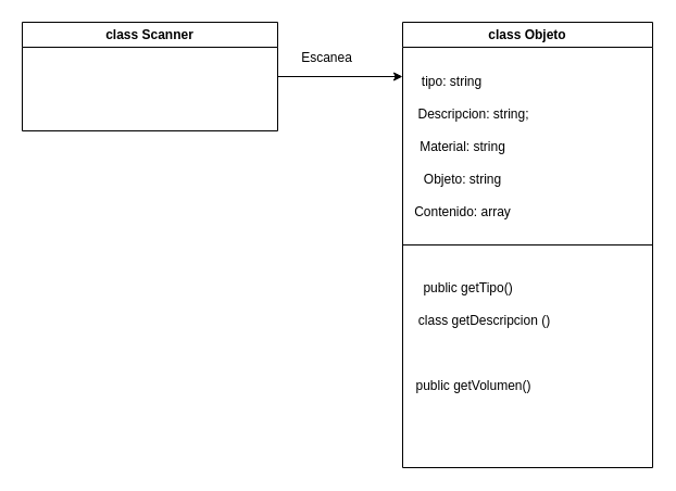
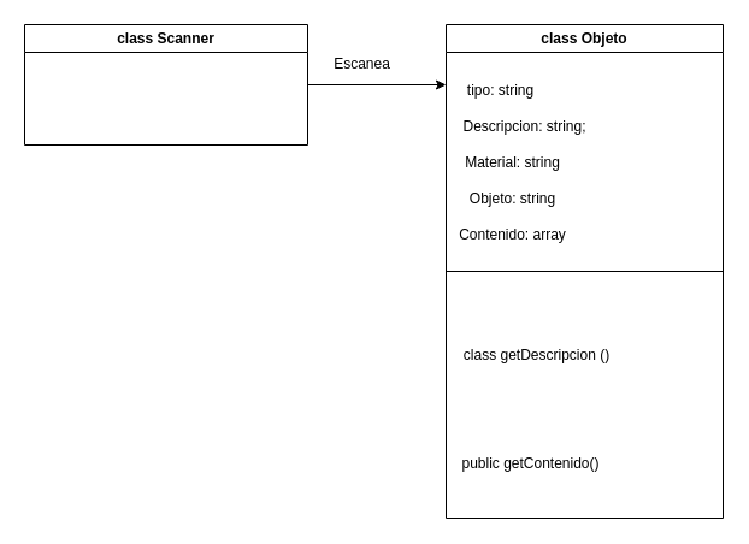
  <mxCell id="0" />
  <mxCell id="1" parent="0" />
  <mxCell id="2" value="class Scanner" style="swimlane;whiteSpace=wrap;html=1;" parent="1" vertex="1"><mxGeometry x="20" y="20" width="235" height="100" as="geometry" /></mxCell>
  <mxCell id="3" value="class Objeto" style="swimlane;whiteSpace=wrap;html=1;" parent="1" vertex="1"><mxGeometry x="370" y="20" width="230" height="410" as="geometry" /></mxCell>
  <mxCell id="4" value="tipo: string" style="text;html=1;align=center;verticalAlign=middle;resizable=0;points=[];autosize=1;strokeColor=none;fillColor=none;" parent="3" vertex="1"><mxGeometry x="5" y="40" width="80" height="30" as="geometry" /></mxCell>
  <mxCell id="5" value="Material: string" style="text;html=1;align=center;verticalAlign=middle;resizable=0;points=[];autosize=1;strokeColor=none;fillColor=none;" parent="3" vertex="1"><mxGeometry x="5" y="100" width="100" height="30" as="geometry" /></mxCell>
  <mxCell id="6" value="Objeto: string" style="text;html=1;align=center;verticalAlign=middle;resizable=0;points=[];autosize=1;strokeColor=none;fillColor=none;" parent="3" vertex="1"><mxGeometry y="130" width="110" height="30" as="geometry" /></mxCell>
  <mxCell id="7" value="Contenido: array" style="text;html=1;align=center;verticalAlign=middle;resizable=0;points=[];autosize=1;strokeColor=none;fillColor=none;" parent="3" vertex="1"><mxGeometry y="160" width="110" height="30" as="geometry" /></mxCell>
  <mxCell id="8" value="Descripcion: string;" style="text;html=1;align=center;verticalAlign=middle;resizable=0;points=[];autosize=1;strokeColor=none;fillColor=none;" vertex="1" parent="3"><mxGeometry y="70" width="130" height="30" as="geometry" /></mxCell>
  <mxCell id="9" value="class getDescripcion ()" style="text;html=1;align=center;verticalAlign=middle;resizable=0;points=[];autosize=1;strokeColor=none;fillColor=none;" vertex="1" parent="3"><mxGeometry y="260" width="150" height="30" as="geometry" /></mxCell>
- <mxCell id="10" value="public getVolumen()" style="text;html=1;align=center;verticalAlign=middle;resizable=0;points=[];autosize=1;strokeColor=none;fillColor=none;" vertex="1" parent="3"><mxGeometry y="320" width="130" height="30" as="geometry" /></mxCell>
- <mxCell id="12" value="public getTipo()" style="text;html=1;align=center;verticalAlign=middle;resizable=0;points=[];autosize=1;strokeColor=none;fillColor=none;" vertex="1" parent="3"><mxGeometry x="5" y="230" width="110" height="30" as="geometry" /></mxCell>
+ <mxCell id="11" value="public getContenido()" style="text;html=1;align=center;verticalAlign=middle;resizable=0;points=[];autosize=1;strokeColor=none;fillColor=none;" vertex="1" parent="3"><mxGeometry y="350" width="140" height="30" as="geometry" /></mxCell>
  <mxCell id="13" style="edgeStyle=none;html=1;" parent="1" source="2" edge="1"><mxGeometry relative="1" as="geometry"><mxPoint x="370" y="70" as="targetPoint" /></mxGeometry></mxCell>
  <mxCell id="14" value="Escanea" style="text;html=1;align=center;verticalAlign=middle;resizable=0;points=[];autosize=1;strokeColor=none;fillColor=none;" parent="1" vertex="1"><mxGeometry x="265" y="38" width="70" height="30" as="geometry" /></mxCell>
  <mxCell id="15" value="" style="endArrow=none;html=1;entryX=1;entryY=0.5;entryDx=0;entryDy=0;exitX=0;exitY=0.5;exitDx=0;exitDy=0;" edge="1" parent="1" source="3" target="3"><mxGeometry width="50" height="50" relative="1" as="geometry"><mxPoint x="425" y="290" as="sourcePoint" /><mxPoint x="475" y="240" as="targetPoint" /></mxGeometry></mxCell>
